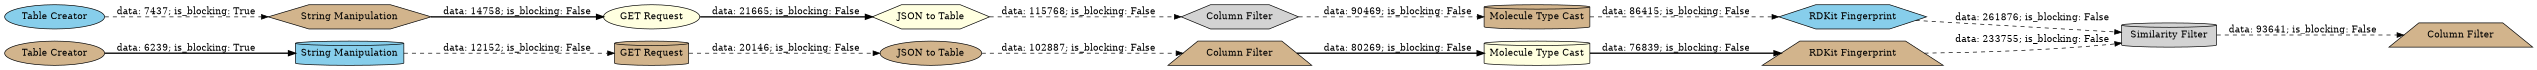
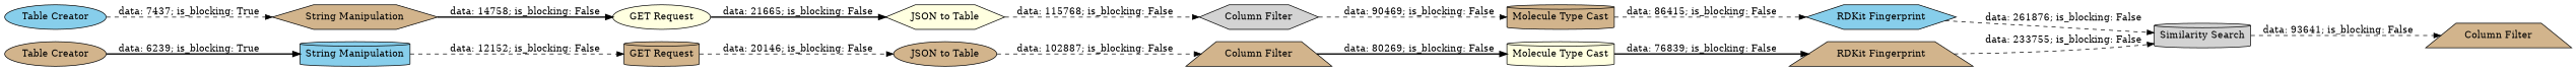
  digraph {
    rankdir=LR
    node [style=filled fillcolor=tan shape=cylinder]
    edge [style=dashed]
    n1 [label="GET Request"]
    n2 [label="JSON to Table" shape=ellipse]
    n3 [label="Column Filter" fillcolor=lightgrey shape=hexagon]
    n4 [label="Molecule Type Cast"]
    n5 [label="RDKit Fingerprint" fillcolor=skyblue shape=hexagon]
    n6 [label="RDKit Fingerprint" shape=trapezium]
-   n7 [label="Similarity Filter" fillcolor=lightgrey]
+   n7 [label="Similarity Search" fillcolor=lightgrey]
    n8 [label="GET Request" fillcolor=lightyellow shape=ellipse]
    n9 [label="JSON to Table" fillcolor=lightyellow shape=hexagon]
    n10 [label="Molecule Type Cast" fillcolor=lightyellow]
    n11 [label="Column Filter" shape=trapezium]
    n12 [label="Table Creator" fillcolor=skyblue shape=ellipse]
    n13 [label="String Manipulation" shape=hexagon]
    n14 [label="Column Filter" shape=trapezium]
    n15 [label="Table Creator" shape=ellipse]
    n16 [label="String Manipulation" fillcolor=skyblue]
    n1 -> n2 [label="data: 20146; is_blocking: False"]
    n2 -> n11 [label="data: 102887; is_blocking: False"]
    n3 -> n4 [label="data: 90469; is_blocking: False"]
    n4 -> n5 [label="data: 86415; is_blocking: False"]
    n5 -> n7 [label="data: 261876; is_blocking: False"]
    n6 -> n7 [label="data: 233755; is_blocking: False"]
    n7 -> n14 [label="data: 93641; is_blocking: False"]
    n8 -> n9 [label="data: 21665; is_blocking: False" style=bold]
    n9 -> n3 [label="data: 115768; is_blocking: False"]
    n10 -> n6 [label="data: 76839; is_blocking: False" style=bold]
    n11 -> n10 [label="data: 80269; is_blocking: False" style=bold]
    n12 -> n13 [label="data: 7437; is_blocking: True"]
    n13 -> n8 [label="data: 14758; is_blocking: False" style=bold]
    n15 -> n16 [label="data: 6239; is_blocking: True" style=bold]
    n16 -> n1 [label="data: 12152; is_blocking: False"]
  }
